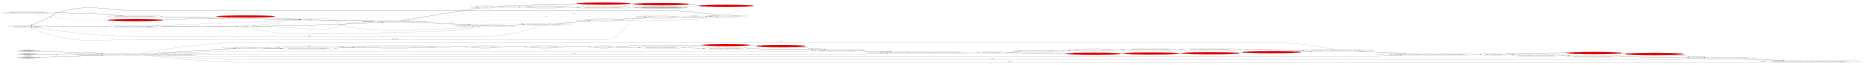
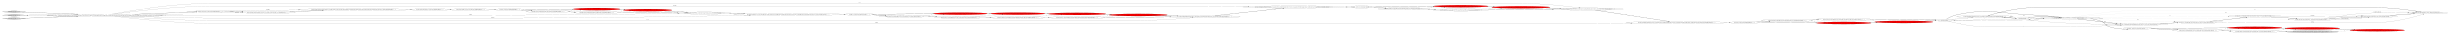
  digraph {
    fontname=Montserrat
    rankdir=LR
    node [fillcolor=white fontname=Montserrat shape=ellipse style=filled]
    edge [fontname=Montserrat style=bold]
    n1 [label="message = builder.build()@@@9@@@['1', '1', '1']"]
    n2 [fillcolor=red label="assertEquals(0,message.getInt32ToInt32FieldMap().size())@@@10@@@['0', '1', '0']"]
    n3 [label="assertEquals(0,message.getInt32ToInt32Field().size())@@@10@@@['1', '0', '1']"]
    n4 [fillcolor=red label="assertEquals(0,message.getInt32ToMessageFieldMap().size())@@@11@@@['0', '1', '0']"]
    n5 [label="assertEquals(0,message.getInt32ToMessageField().size())@@@11@@@['1', '0', '1']"]
    n6 [label="setFieldValue(mapEntryBuilder,\"value\",oldKey)@@@37@@@['1', '1', '1']"]
    n7 [label="builder.setRepeatedField(f(\"int32_to_int32_field\"),i,mapEntryBuilder.build())@@@38@@@['1', '1', '1']"]
    n8 [label="i++@@@31@@@['1', '1', '1']"]
    n9 [label="message = builder.build()@@@21@@@['1', '1', '1']"]
    n10 [fillcolor=red label="assertEquals(66,message.getInt32ToInt32FieldMap().get(55).intValue())@@@22@@@['0', '1', '0']"]
    n11 [label="assertEquals(66,message.getInt32ToInt32Field().get(55).intValue())@@@22@@@['1', '0', '1']"]
    n12 [fillcolor=red label="assertEquals(666,message.getInt32ToMessageFieldMap().get(555).getValue())@@@23@@@['0', '1', '0']"]
    n13 [label="assertEquals(666,message.getInt32ToMessageField().get(555).getValue())@@@23@@@['1', '0', '1']"]
    n14 [label="builder.addRepeatedField(f(\"int32_to_int32_field\"),newMapEntry(builder,\"int32_to_int32_field\",55,55))@@@24@@@['1', '1', '1']"]
    n15 [label="setMapValues(builder,\"int32_to_int32_field\",mapForValues(11,22,33,44))@@@12@@@['1', '1', '1']"]
    n16 [label="builder.addRepeatedField(f(\"int32_to_message_field\"),newMapEntry(builder,\"int32_to_message_field\",555,MessageValue.newBuilder().setValue(555).build()))@@@25@@@['1', '1', '1']"]
    n17 [fillcolor=red label="assertEquals(11,message.getInt32ToInt32FieldMap().get(22).intValue())@@@41@@@['0', '1', '0']"]
    n18 [fillcolor=red label="assertEquals(33,message.getInt32ToInt32FieldMap().get(44).intValue())@@@42@@@['0', '1', '0']"]
    n19 [fillcolor=red label="assertEquals(55,message.getInt32ToInt32FieldMap().get(55).intValue())@@@43@@@['0', '1', '0']"]
    n20 [label="TestMap message = builder.build()@@@4@@@['1', '1', '1']" shape=diamond]
    n21 [label="assertHasMapValues(message,\"int32_to_message_field\",mapForValues(11,MessageValue.newBuilder().setValue(22).build(),33,MessageValue.newBuilder().setValue(44).build()))@@@6@@@['1', '1', '1']"]
    n22 [label="assertHasMapValues(message,\"int32_to_int32_field\",mapForValues(1,2,3,4))@@@5@@@['1', '1', '1']"]
    n23 [label="builder.clearField(f(\"int32_to_int32_field\"))@@@7@@@['1', '1', '1']"]
    n24 [label="builder.addRepeatedField(f(\"int32_to_int32_field\"),newMapEntry(builder,\"int32_to_int32_field\",55,66))@@@19@@@['1', '1', '1']"]
    n25 [label="builder.addRepeatedField(f(\"int32_to_message_field\"),newMapEntry(builder,\"int32_to_message_field\",555,MessageValue.newBuilder().setValue(666).build()))@@@20@@@['1', '1', '1']"]
    n26 [label="assertEquals(33,message.getInt32ToInt32Field().get(44).intValue())@@@42@@@['1', '0', '1']"]
    n27 [fillcolor=lightgray label="assertEquals(55,message.getInt32ToInt32Field().get(55).intValue())@@@43@@@['1', '0', '1']"]
    n28 [label="assertEquals(22,message.getInt32ToInt32Field().get(11).intValue())@@@15@@@['1', '0', '1']"]
    n29 [fillcolor=red label="assertEquals(22,message.getInt32ToInt32FieldMap().get(11).intValue())@@@15@@@['0', '1', '0']"]
    n30 [label="assertEquals(44,message.getInt32ToInt32Field().get(33).intValue())@@@16@@@['1', '0', '1']"]
    n31 [fillcolor=red label="assertEquals(44,message.getInt32ToInt32FieldMap().get(33).intValue())@@@16@@@['0', '1', '0']"]
    n32 [label="assertEquals(222,message.getInt32ToMessageField().get(111).getValue())@@@17@@@['1', '0', '1']"]
    n33 [fillcolor=lightgray label="testReflectionApi['0', '1', '0']" shape=diamond]
    n34 [label="TestMap.Builder builder = TestMap.newBuilder().putInt32ToInt32Field(1,2).putInt32ToInt32Field(3,4).putInt32ToMessageField(11,MessageValue.newBuilder().setValue(22).build()).putInt32ToMessageField(33,MessageValue.newBuilder().setValue(44).build())@@@3@@@['1', '1', '1']"]
    n35 [label="setMapValues(builder,\"int32_to_message_field\",mapForValues(111,MessageValue.newBuilder().setValue(222).build(),333,MessageValue.newBuilder().setValue(444).build()))@@@13@@@['1', '1', '1']"]
    n36 [fillcolor=red label="assertEquals(222,message.getInt32ToMessageFieldMap().get(111).getValue())@@@17@@@['0', '1', '0']"]
    n37 [fillcolor=red label="assertEquals(444,message.getInt32ToMessageFieldMap().get(333).getValue())@@@18@@@['0', '1', '0']"]
    n38 [label="builder.clearField(f(\"int32_to_message_field\"))@@@8@@@['1', '1', '1']"]
    n39 [label="message = builder.build()@@@14@@@['1', '1', '1']"]
    n40 [label="assertEquals(444,message.getInt32ToMessageField().get(333).getValue())@@@18@@@['1', '0', '1']"]
    n41 [label="setFieldValue(mapEntryBuilder,\"key\",oldValue)@@@36@@@['1', '1', '1']"]
    n42 [fillcolor=lightgray label="testReflectionApi['0', '0', '1']" shape=diamond]
    n43 [fillcolor=red label="assertEquals(555,message.getInt32ToMessageFieldMap().get(555).getValue())@@@28@@@['0', '1', '0']"]
    n44 [label="int i = 0@@@29@@@['1', '1', '1']"]
    n45 [label="Message mapEntry = (Message)builder.getRepeatedField(f(\"int32_to_int32_field\"),i)@@@32@@@['1', '1', '1']"]
    n46 [label="i < builder.getRepeatedFieldCount(f(\"int32_to_int32_field\"))@@@30@@@['1', '1', '1']" shape=diamond]
    n47 [label="int oldKey = ((Integer)getFieldValue(mapEntry,\"key\")).intValue()@@@33@@@['1', '1', '1']"]
    n48 [label="int oldValue = ((Integer)getFieldValue(mapEntry,\"value\")).intValue()@@@34@@@['1', '1', '1']"]
    n49 [label="assertEquals(555,message.getInt32ToMessageField().get(555).getValue())@@@28@@@['1', '0', '1']"]
    n50 [label="Message.Builder mapEntryBuilder = mapEntry.toBuilder()@@@35@@@['1', '1', '1']"]
    n51 [fillcolor=lightgray label="testReflectionApi['1', '0', '0']" shape=diamond]
    n52 [label="message = builder.build()@@@40@@@['1', '1', '1']"]
    n53 [label="assertEquals(11,message.getInt32ToInt32Field().get(22).intValue())@@@41@@@['1', '0', '1']"]
+   n54 [label="message = builder.build()@@@26@@@['1', '1', '1']"]
    n55 [label="assertEquals(55,message.getInt32ToInt32Field().get(55).intValue())@@@27@@@['1', '0', '1']"]
    n56 [fillcolor=red label="assertEquals(55,message.getInt32ToInt32FieldMap().get(55).intValue())@@@27@@@['0', '1', '0']"]
    n1 -> n2
    n1 -> n3
    n2 -> n4
    n3 -> n2 [label=0 style=dashed]
    n3 -> n5
    n4 -> n15
    n5 -> n4 [label=0 style=dashed]
    n5 -> n15
    n6 -> n7
    n7 -> n8
    n8 -> n7 [label=i style=solid]
    n8 -> n44 [label=i style=solid]
    n8 -> n45 [label=i style=solid]
    n8 -> n46
    n8 -> n46 [label=i style=solid]
    n9 -> n10
    n9 -> n11
    n10 -> n12
    n11 -> n10 [label=0 style=dashed]
    n11 -> n13
    n12 -> n14
    n13 -> n12 [label=0 style=dashed]
    n13 -> n14
    n14 -> n16
    n15 -> n35
+   n16 -> n54
    n17 -> n18
    n18 -> n19
    n20 -> n21 [label=message style=solid]
    n20 -> n22 [label=message style=solid]
    n20 -> n22
    n21 -> n23
    n22 -> n21
    n23 -> n38
    n24 -> n25
    n25 -> n9
    n26 -> n18 [label=0 style=dashed]
    n26 -> n27
    n27 -> n19 [label=0 style=dashed]
    n28 -> n29 [label=0 style=dashed]
    n28 -> n30
    n29 -> n31
    n30 -> n31 [label=0 style=dashed]
    n30 -> n32
    n31 -> n36
    n32 -> n36 [label=0 style=dashed]
    n32 -> n40
    n33 -> n34
    n34 -> n14 [label=builder style=solid]
    n34 -> n15 [label=builder style=solid]
    n34 -> n16 [label=builder style=solid]
    n34 -> n20
    n34 -> n24 [label=builder style=solid]
    n34 -> n25 [label=builder style=solid]
    n34 -> n35 [label=builder style=solid]
    n35 -> n39
    n36 -> n37
    n37 -> n24
    n38 -> n1
    n39 -> n28
    n39 -> n29
    n40 -> n24
    n40 -> n37 [label=0 style=dashed]
    n41 -> n6
    n42 -> n34
    n43 -> n44
    n44 -> n7 [label=i style=solid]
    n44 -> n45 [label=i style=solid]
    n44 -> n46
    n44 -> n46 [label=i style=solid]
    n45 -> n47
    n46 -> n6 [label=true style=dotted]
    n46 -> n7 [label=true style=dotted]
    n46 -> n8 [label=true style=dotted]
    n46 -> n41 [label=true style=dotted]
    n46 -> n45 [label=true style=dotted]
    n46 -> n45
    n46 -> n47 [label=true style=dotted]
    n46 -> n48 [label=true style=dotted]
    n46 -> n50 [label=true style=dotted]
    n46 -> n52
    n47 -> n6 [label=oldKey style=solid]
    n47 -> n48
    n48 -> n41 [label=oldValue style=solid]
    n48 -> n50
    n49 -> n43 [label=0 style=dashed]
    n49 -> n44
    n50 -> n6 [label=mapEntryBuilder style=solid]
    n50 -> n41
    n50 -> n41 [label=mapEntryBuilder style=solid]
    n51 -> n34
    n52 -> n17
    n52 -> n53
    n53 -> n17 [label=0 style=dashed]
    n53 -> n26
+   n54 -> n55
+   n54 -> n56
    n55 -> n49
    n55 -> n56 [label=0 style=dashed]
    n56 -> n43
  }
